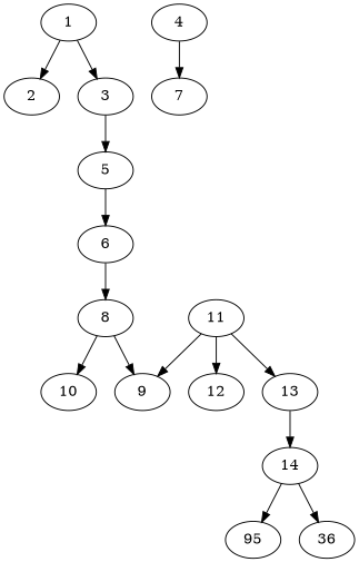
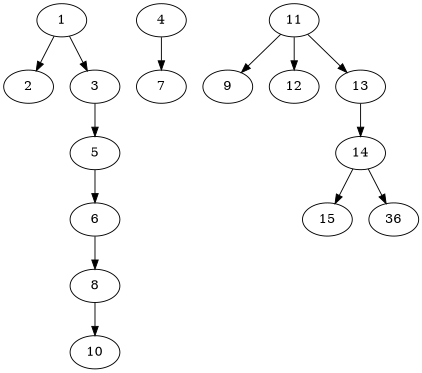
  digraph {
    node [alpha=0.12]
    1 [alpha=0.07 expect_size=22950748018500104]
    2 [alpha=0.20 expect_size=3587334911427400]
    3 [alpha=0.05 expect_size=27238244723611140096]
    5 [alpha=0.17 expect_size=177220561547376640]
    4 [alpha=0.16 expect_size=1917877819238467]
    7 [alpha=0.06 expect_size=436117160943710]
    6 [alpha=0.01 expect_size=35112493872492576768]
    8 [alpha=0.19 expect_size=1405295576434100]
    9 [alpha=0.11 expect_size=3311828721937154048]
    10 [alpha=0.13 expect_size=34506436690372932]
    11 [alpha=0.15 expect_size=80582190195674320]
    12 [alpha=0.10 expect_size=9163551078657086]
    13 [alpha=0.09 expect_size=8730985616394965]
    14 [alpha=0.18 expect_size=3420457541532343]
-   15 [expect_size=724363749883904000 label=95]
+   15 [expect_size=724363749883904000]
    n16 [expect_size=47086760644243881984 label=36]
    1 -> 2
    1 -> 3
    3 -> 5
    5 -> 6
    4 -> 7
    6 -> 8
-   8 -> 9
    8 -> 10
    11 -> 9
    11 -> 12
    11 -> 13
    13 -> 14
    14 -> 15
    14 -> n16
  }
